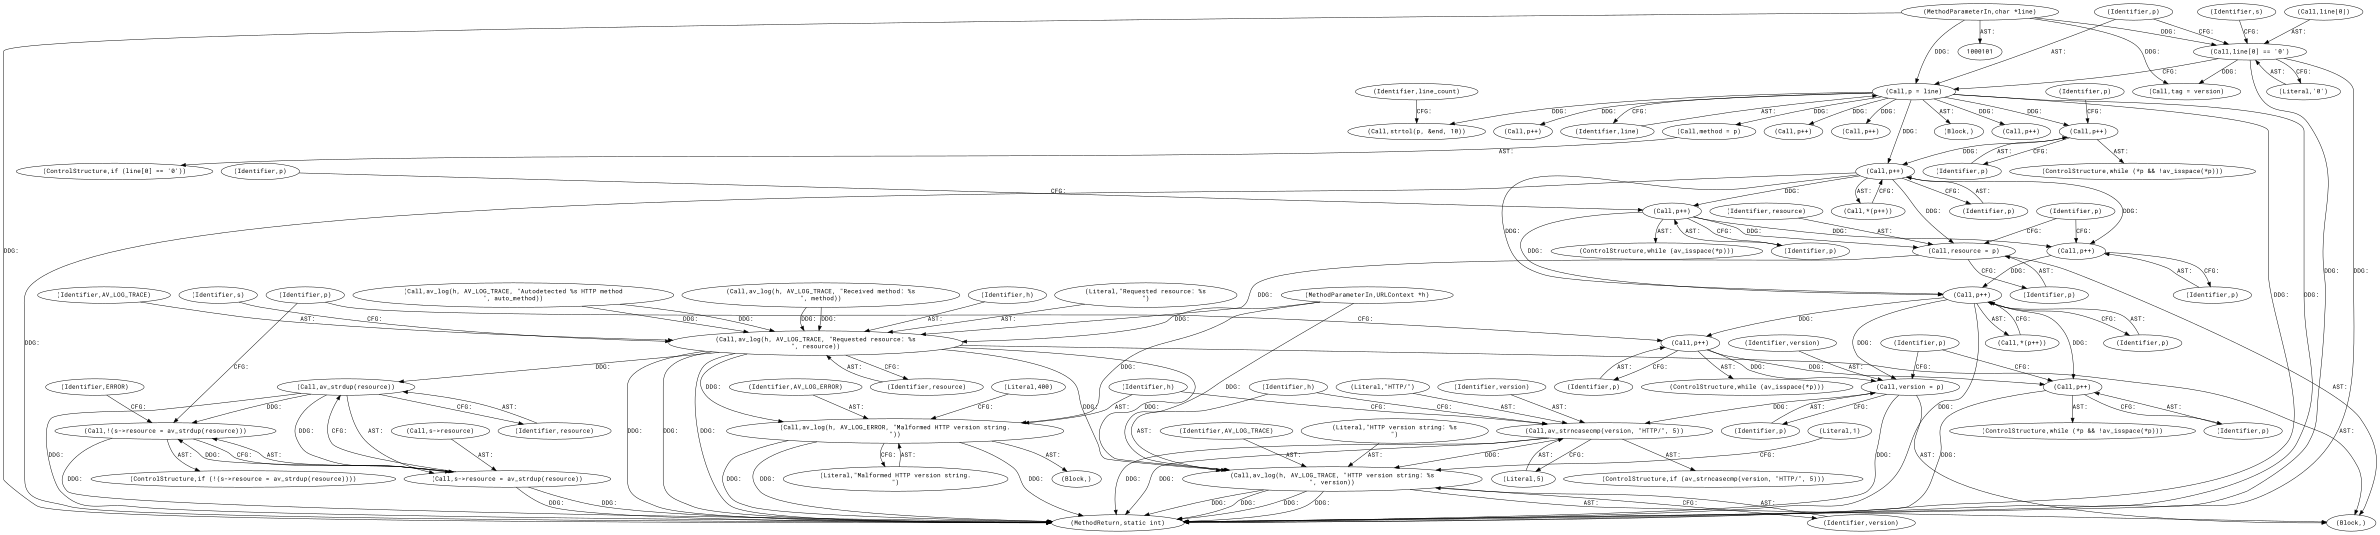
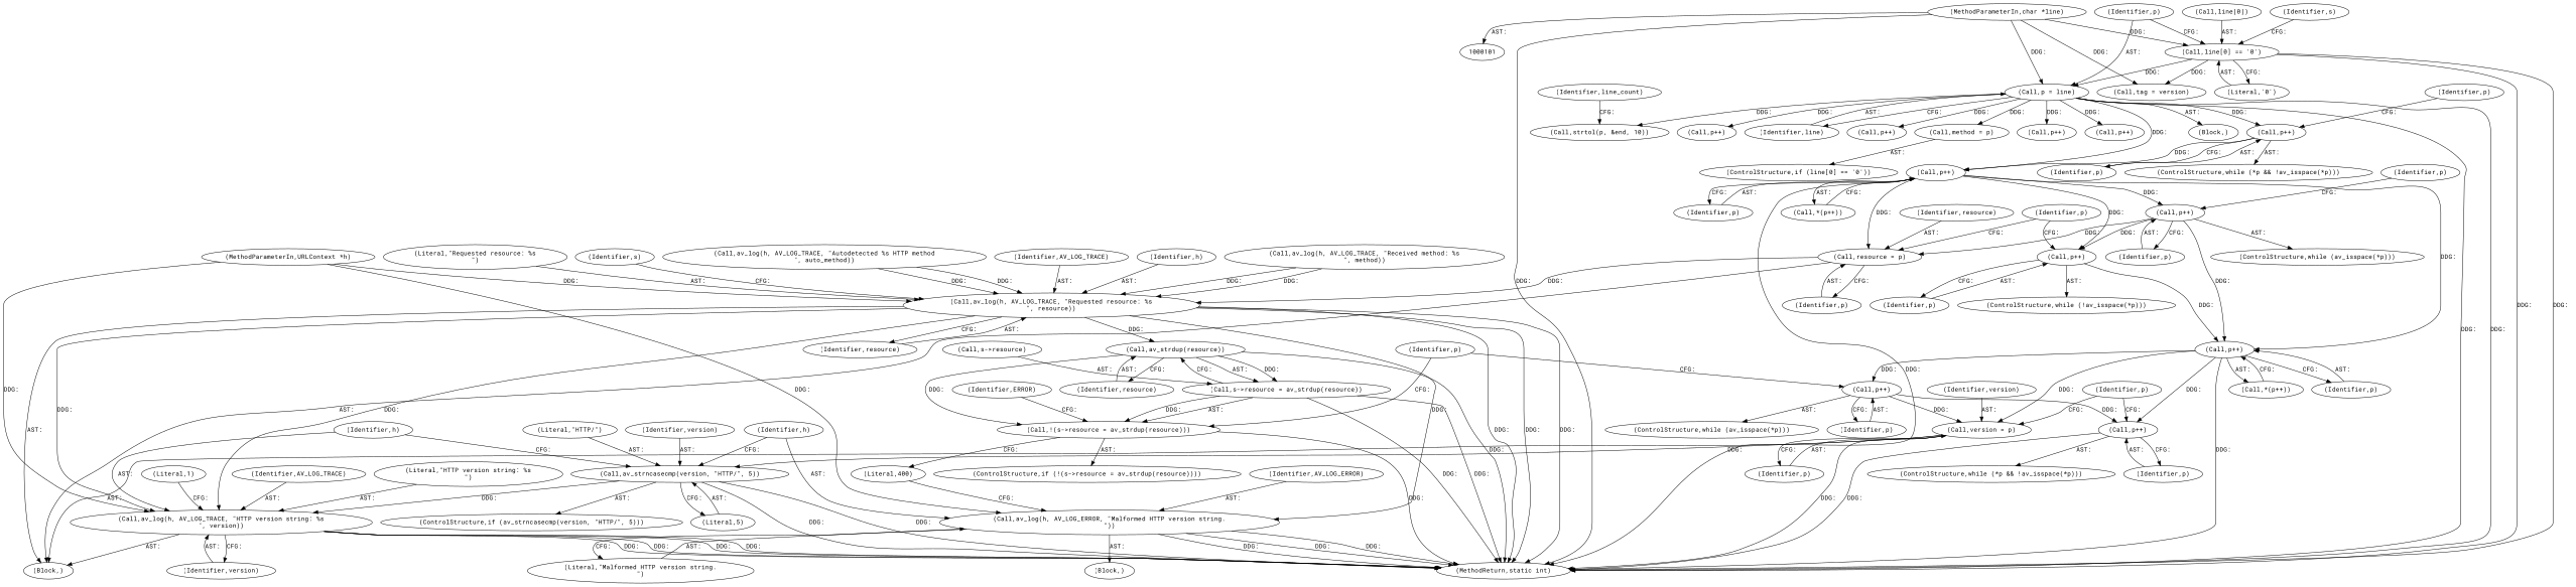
  digraph {
    fontname="Roboto Mono"
    node [fontname="Roboto Mono"]
    edge [fontname="Roboto Mono"]
    n1 [label="(Call,p++)"]
    n2 [label="(Call,p++)"]
    n3 [label="(Identifier,p)"]
    n4 [label="(ControlStructure,while (*p && !av_isspace(*p)))"]
    n5 [label="(MethodReturn,static int)"]
    n6 [label="(Call,p++)"]
    n7 [label="(Call,resource = p)"]
    n8 [label="(Call,p++)"]
    n9 [label="(Call,p++)"]
    n10 [label="(Call,*(p++))"]
    n11 [label="(Identifier,p)"]
    n12 [label="(Call,p = line)"]
    n13 [label="(Call,p++)"]
    n14 [label="(Identifier,line)"]
    n15 [label="(Call,strtol(p, &end, 10))"]
    n16 [label="(Call,p++)"]
    n17 [label="(Block,)"]
    n18 [label="(Call,p++)"]
    n19 [label="(Call,method = p)"]
    n20 [label="(Call,p++)"]
    n21 [label="(ControlStructure,if (line[0] == '\0'))"]
    n22 [label="(Call,line[0] == '\0')"]
    n23 [label="(Call,tag = version)"]
    n24 [label="(Literal,'\0')"]
    n25 [label="(MethodParameterIn,char *line)"]
    1000101
    n27 [label="(Identifier,p)"]
    n28 [label="(ControlStructure,while (av_isspace(*p)))"]
    n29 [label="(Call,av_log(h, AV_LOG_TRACE, \"Requested resource: %s\n\", resource))"]
    n30 [label="(Block,)"]
    n31 [label="(Identifier,p)"]
+   n32 [label="(ControlStructure,while (!av_isspace(*p)))"]
    n33 [label="(Identifier,p)"]
    n34 [label="(Call,p++)"]
    n35 [label="(Call,version = p)"]
    n36 [label="(Call,p++)"]
    n37 [label="(Identifier,p)"]
    n38 [label="(Call,*(p++))"]
    n39 [label="(Call,av_strdup(resource))"]
    n40 [label="(Call,av_log(h, AV_LOG_ERROR, \"Malformed HTTP version string.\n\"))"]
    n41 [label="(Call,av_log(h, AV_LOG_TRACE, \"HTTP version string: %s\n\", version))"]
    n42 [label="(Identifier,resource)"]
    n43 [label="(Call,!(s->resource = av_strdup(resource)))"]
    n44 [label="(Call,s->resource = av_strdup(resource))"]
    n45 [label="(Identifier,resource)"]
    n46 [label="(Block,)"]
    n47 [label="(Literal,\"Malformed HTTP version string.\n\")"]
    n48 [label="(Identifier,version)"]
    n49 [label="(ControlStructure,if (!(s->resource = av_strdup(resource))))"]
    n50 [label="(ControlStructure,while (av_isspace(*p)))"]
    n51 [label="(Identifier,p)"]
    n52 [label="(Call,av_strncasecmp(version, \"HTTP/\", 5))"]
    n53 [label="(Identifier,p)"]
    n54 [label="(Identifier,p)"]
    n55 [label="(ControlStructure,while (*p && !av_isspace(*p)))"]
    n56 [label="(Literal,5)"]
    n57 [label="(ControlStructure,if (av_strncasecmp(version, \"HTTP/\", 5)))"]
    n58 [label="(Identifier,p)"]
    n59 [label="(Call,s->resource)"]
    n60 [label="(Identifier,version)"]
    n61 [label="(Identifier,h)"]
    n62 [label="(Call,line[0])"]
    n63 [label="(Identifier,p)"]
    n64 [label="(Identifier,AV_LOG_TRACE)"]
    n65 [label="(Identifier,h)"]
    n66 [label="(Identifier,p)"]
    n67 [label="(Call,av_log(h, AV_LOG_TRACE, \"Received method: %s\n\", method))"]
    n68 [label="(Identifier,p)"]
    n69 [label="(Literal,\"HTTP/\")"]
    n70 [label="(Literal,\"Requested resource: %s\n\")"]
    n71 [label="(Identifier,version)"]
    n72 [label="(Identifier,AV_LOG_ERROR)"]
    n73 [label="(MethodParameterIn,URLContext *h)"]
    n74 [label="(Identifier,resource)"]
    n75 [label="(Identifier,s)"]
    n76 [label="(Identifier,h)"]
    n77 [label="(Literal,\"HTTP version string: %s\n\")"]
    n78 [label="(Identifier,s)"]
    n79 [label="(Call,av_log(h, AV_LOG_TRACE, \"Autodetected %s HTTP method\n\", auto_method))"]
    n80 [label="(Identifier,p)"]
    n81 [label="(Identifier,ERROR)"]
    n82 [label="(Literal,1)"]
    n83 [label="(Identifier,AV_LOG_TRACE)"]
    n84 [label="(Identifier,line_count)"]
    n85 [label="(Identifier,p)"]
    n86 [label="(Literal,400)"]
    n1 -> n2 [label="DDG: "]
    n1 -> n3 [label="CFG: "]
    n1 -> n4 [label="AST: "]
    n2 -> n5 [label="DDG: "]
    n2 -> n6 [label="DDG: "]
    n2 -> n7 [label="DDG: "]
    n2 -> n8 [label="DDG: "]
    n2 -> n9 [label="DDG: "]
    n2 -> n10 [label="AST: "]
    n2 -> n11 [label="CFG: "]
    n3 -> n1 [label="AST: "]
    n6 -> n7 [label="DDG: "]
    n6 -> n8 [label="DDG: "]
    n6 -> n9 [label="DDG: "]
    n6 -> n27 [label="CFG: "]
    n6 -> n28 [label="AST: "]
    n7 -> n29 [label="DDG: "]
    n7 -> n30 [label="AST: "]
    n7 -> n31 [label="CFG: "]
    n8 -> n9 [label="DDG: "]
+   n8 -> n32 [label="AST: "]
    n8 -> n33 [label="CFG: "]
    n9 -> n5 [label="DDG: "]
    n9 -> n34 [label="DDG: "]
    n9 -> n35 [label="DDG: "]
    n9 -> n36 [label="DDG: "]
    n9 -> n37 [label="CFG: "]
    n9 -> n38 [label="AST: "]
    n10 -> n2 [label="CFG: "]
    n11 -> n2 [label="AST: "]
    n12 -> n1 [label="DDG: "]
    n12 -> n2 [label="DDG: "]
    n12 -> n5 [label="DDG: "]
    n12 -> n5 [label="DDG: "]
    n12 -> n13 [label="DDG: "]
    n12 -> n14 [label="CFG: "]
    n12 -> n15 [label="DDG: "]
    n12 -> n16 [label="DDG: "]
    n12 -> n17 [label="AST: "]
    n12 -> n18 [label="DDG: "]
    n12 -> n19 [label="DDG: "]
    n12 -> n20 [label="DDG: "]
    n14 -> n12 [label="AST: "]
    n19 -> n21 [label="AST: "]
    n22 -> n5 [label="DDG: "]
    n22 -> n5 [label="DDG: "]
-   n22 -> n12 [label="CFG: "]
+   n22 -> n12 [label="DDG: "]
    n22 -> n23 [label="DDG: "]
    n22 -> n24 [label="CFG: "]
    n24 -> n22 [label="AST: "]
    n25 -> n5 [label="DDG: "]
    n25 -> n12 [label="DDG: "]
    n25 -> n22 [label="DDG: "]
    n25 -> n23 [label="DDG: "]
    n25 -> 1000101 [label="AST: "]
    n27 -> n6 [label="AST: "]
    n29 -> n5 [label="DDG: "]
    n29 -> n5 [label="DDG: "]
    n29 -> n5 [label="DDG: "]
    n29 -> n30 [label="AST: "]
    n29 -> n39 [label="DDG: "]
    n29 -> n40 [label="DDG: "]
    n29 -> n41 [label="DDG: "]
    n29 -> n41 [label="DDG: "]
    n29 -> n42 [label="CFG: "]
    n31 -> n7 [label="AST: "]
    n33 -> n8 [label="AST: "]
    n34 -> n35 [label="DDG: "]
    n34 -> n36 [label="DDG: "]
    n34 -> n50 [label="AST: "]
    n34 -> n51 [label="CFG: "]
    n35 -> n5 [label="DDG: "]
    n35 -> n30 [label="AST: "]
    n35 -> n52 [label="DDG: "]
    n35 -> n53 [label="CFG: "]
    n36 -> n5 [label="DDG: "]
    n36 -> n54 [label="CFG: "]
    n36 -> n55 [label="AST: "]
    n37 -> n9 [label="AST: "]
    n38 -> n9 [label="CFG: "]
    n39 -> n5 [label="DDG: "]
    n39 -> n43 [label="DDG: "]
    n39 -> n44 [label="AST: "]
    n39 -> n44 [label="DDG: "]
    n39 -> n45 [label="CFG: "]
    n40 -> n5 [label="DDG: "]
    n40 -> n5 [label="DDG: "]
    n40 -> n5 [label="DDG: "]
    n40 -> n46 [label="AST: "]
    n40 -> n47 [label="CFG: "]
    n41 -> n5 [label="DDG: "]
    n41 -> n5 [label="DDG: "]
    n41 -> n5 [label="DDG: "]
    n41 -> n5 [label="DDG: "]
    n41 -> n30 [label="AST: "]
    n41 -> n48 [label="CFG: "]
    n42 -> n29 [label="AST: "]
    n43 -> n5 [label="DDG: "]
-   n43 -> n44 [label="CFG: "]
+   n43 -> n86 [label="CFG: "]
    n43 -> n49 [label="AST: "]
    n44 -> n5 [label="DDG: "]
    n44 -> n5 [label="DDG: "]
    n44 -> n39 [label="CFG: "]
    n44 -> n43 [label="AST: "]
    n44 -> n43 [label="DDG: "]
    n45 -> n39 [label="AST: "]
    n47 -> n40 [label="AST: "]
    n48 -> n41 [label="AST: "]
    n51 -> n34 [label="AST: "]
    n52 -> n5 [label="DDG: "]
    n52 -> n5 [label="DDG: "]
    n52 -> n41 [label="DDG: "]
    n52 -> n56 [label="CFG: "]
    n52 -> n57 [label="AST: "]
    n53 -> n35 [label="AST: "]
    n54 -> n36 [label="AST: "]
    n56 -> n52 [label="AST: "]
    n58 -> n6 [label="CFG: "]
    n59 -> n44 [label="AST: "]
    n60 -> n35 [label="AST: "]
    n61 -> n29 [label="AST: "]
    n62 -> n22 [label="AST: "]
    n63 -> n35 [label="CFG: "]
    n63 -> n36 [label="CFG: "]
    n64 -> n41 [label="AST: "]
    n65 -> n41 [label="AST: "]
    n65 -> n52 [label="CFG: "]
    n66 -> n12 [label="AST: "]
    n66 -> n22 [label="CFG: "]
    n67 -> n29 [label="DDG: "]
    n67 -> n29 [label="DDG: "]
    n68 -> n34 [label="CFG: "]
    n68 -> n43 [label="CFG: "]
    n69 -> n52 [label="AST: "]
    n70 -> n29 [label="AST: "]
    n71 -> n52 [label="AST: "]
    n72 -> n40 [label="AST: "]
    n73 -> n29 [label="DDG: "]
    n73 -> n40 [label="DDG: "]
    n73 -> n41 [label="DDG: "]
    n74 -> n7 [label="AST: "]
    n75 -> n22 [label="CFG: "]
    n76 -> n40 [label="AST: "]
    n76 -> n52 [label="CFG: "]
    n77 -> n41 [label="AST: "]
    n78 -> n29 [label="CFG: "]
    n79 -> n29 [label="DDG: "]
    n79 -> n29 [label="DDG: "]
    n80 -> n1 [label="CFG: "]
    n81 -> n43 [label="CFG: "]
    n82 -> n41 [label="CFG: "]
    n83 -> n29 [label="AST: "]
    n84 -> n15 [label="CFG: "]
    n85 -> n7 [label="CFG: "]
    n85 -> n8 [label="CFG: "]
    n86 -> n40 [label="CFG: "]
  }
